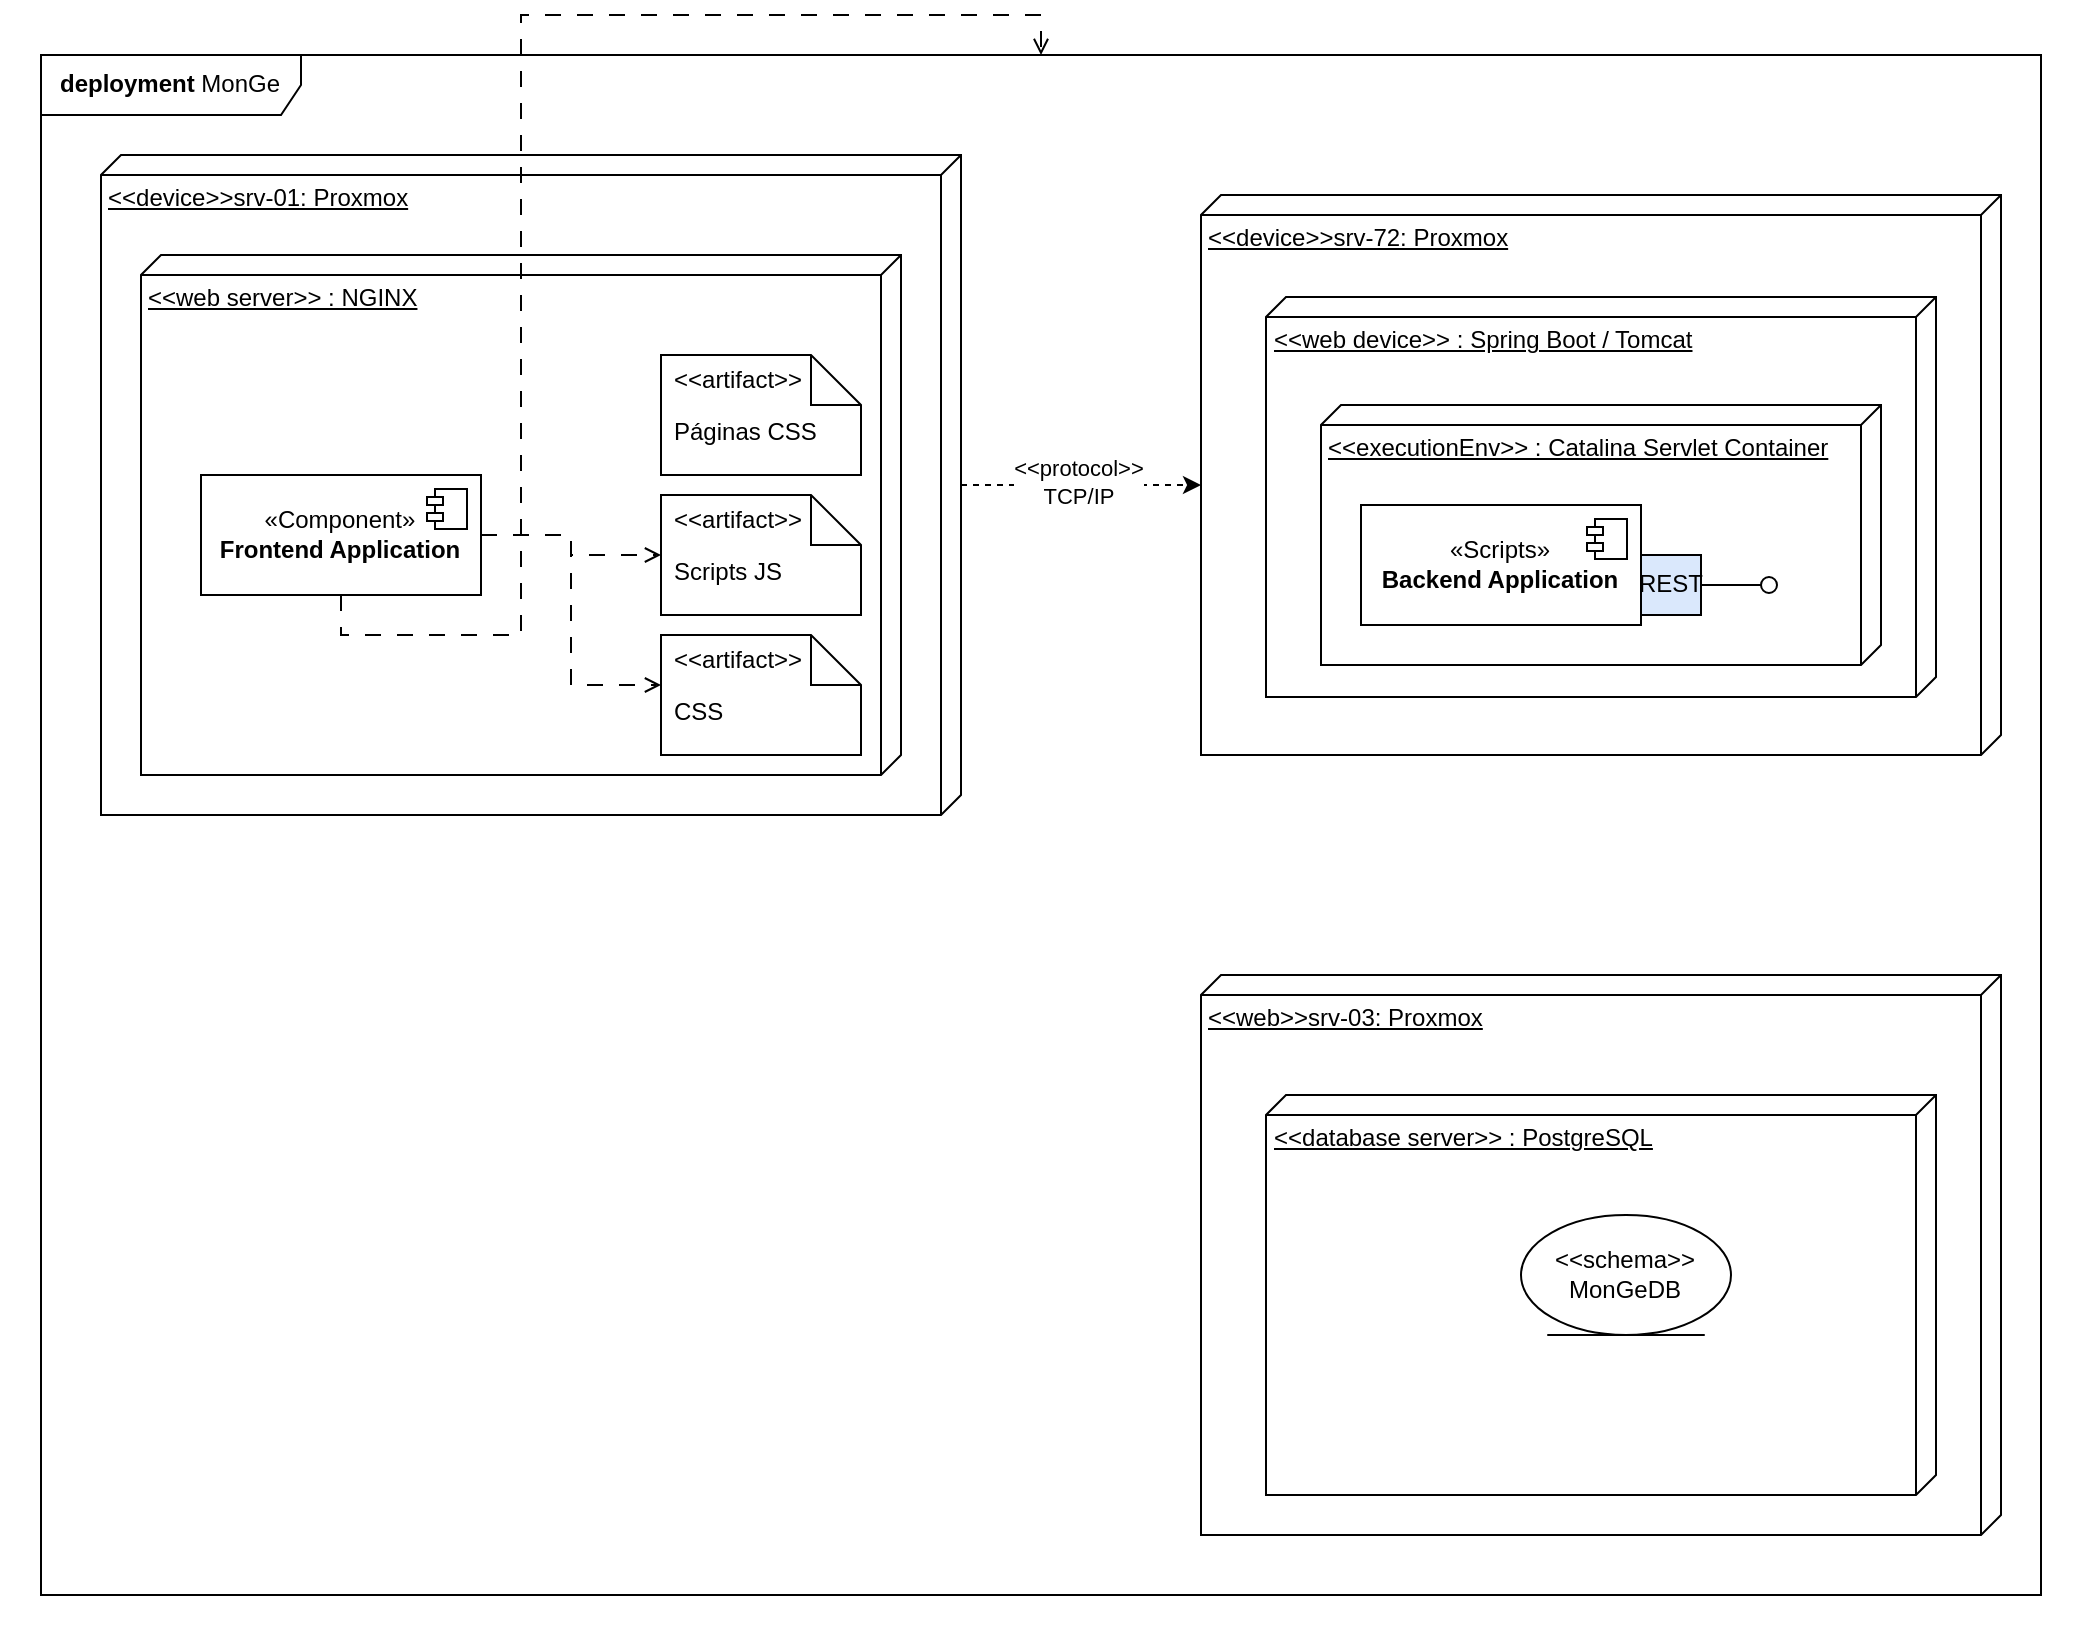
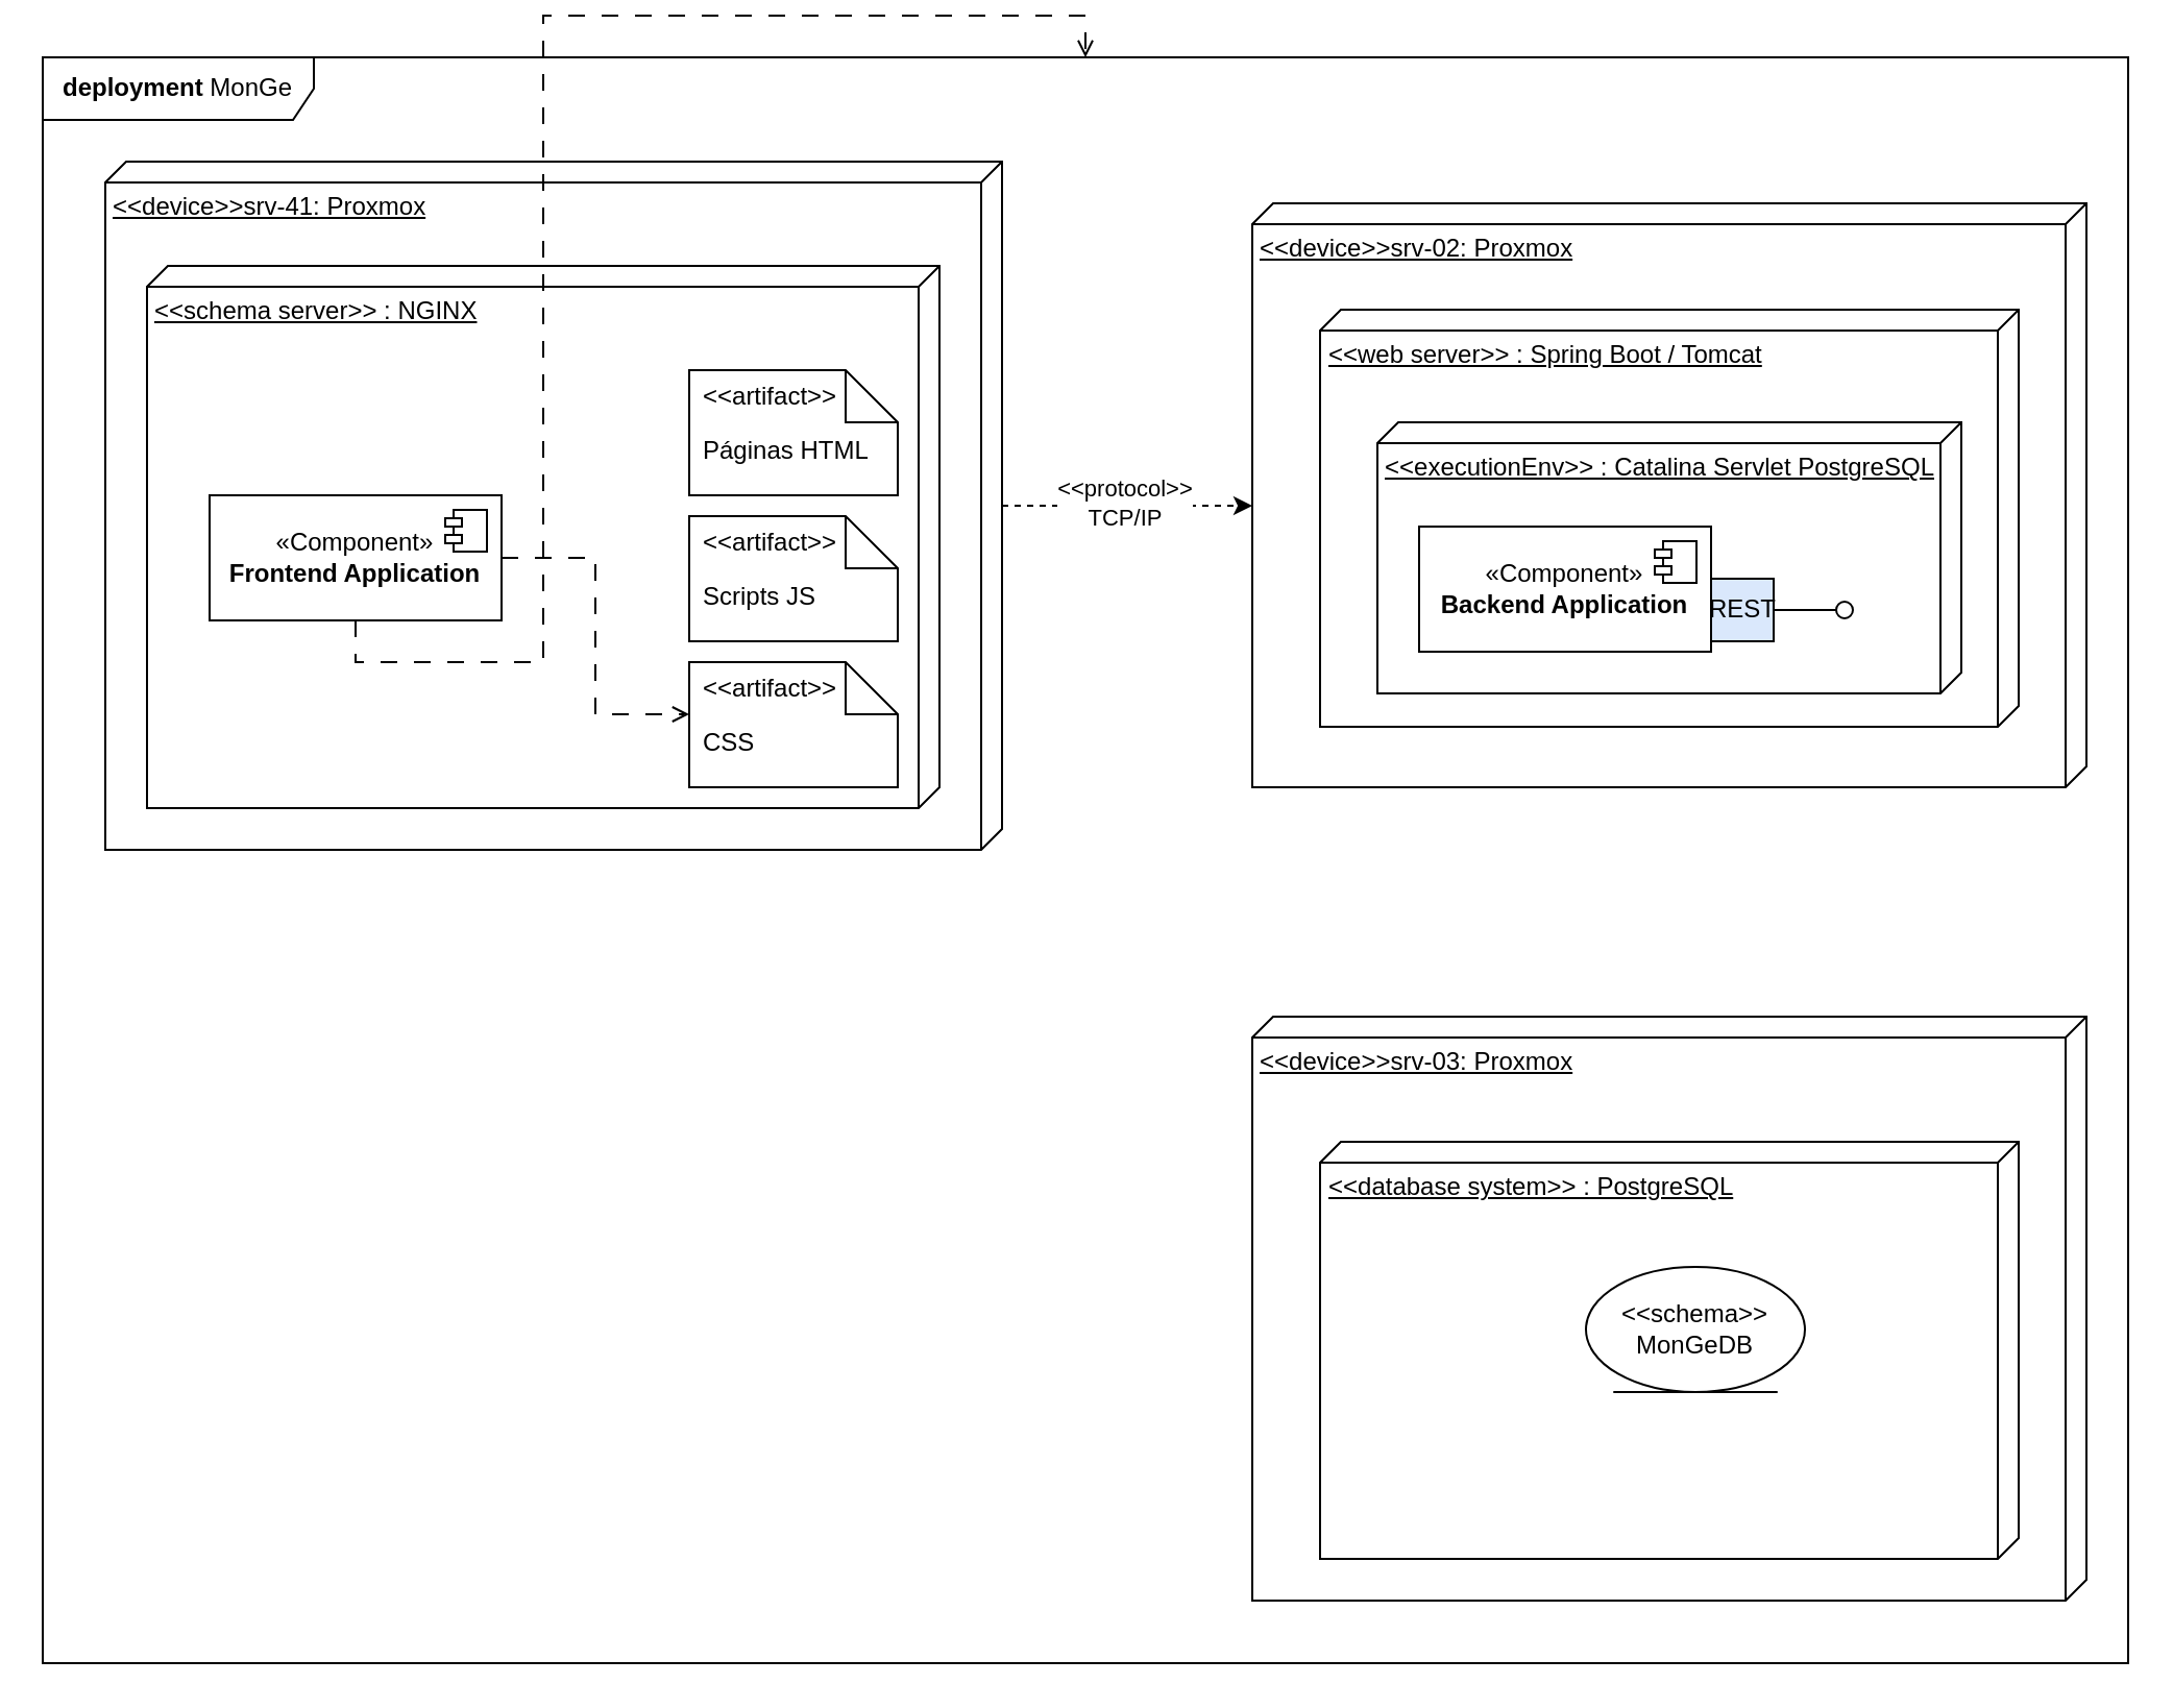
  <mxCell id="0" />
  <mxCell id="1" parent="0" />
  <mxCell id="2" value="&lt;b&gt;deployment&lt;/b&gt; MonGe" style="shape=umlFrame;whiteSpace=wrap;html=1;pointerEvents=0;width=130;height=30;" vertex="1" parent="1"><mxGeometry x="20" y="20" width="1000" height="770" as="geometry" /></mxCell>
- <mxCell id="3" value="&amp;lt;&amp;lt;device&amp;gt;&amp;gt;srv-01: Proxmox" style="verticalAlign=top;align=left;spacingTop=8;spacingLeft=2;spacingRight=12;shape=cube;size=10;direction=south;fontStyle=4;html=1;whiteSpace=wrap;" vertex="1" parent="1"><mxGeometry x="50" y="70" width="430" height="330" as="geometry" /></mxCell>
- <mxCell id="4" value="&amp;lt;&amp;lt;web server&amp;gt;&amp;gt; : NGINX" style="verticalAlign=top;align=left;spacingTop=8;spacingLeft=2;spacingRight=12;shape=cube;size=10;direction=south;fontStyle=4;html=1;whiteSpace=wrap;" vertex="1" parent="1"><mxGeometry x="70" y="120" width="380" height="260" as="geometry" /></mxCell>
+ <mxCell id="3" value="&amp;lt;&amp;lt;device&amp;gt;&amp;gt;srv-41: Proxmox" style="verticalAlign=top;align=left;spacingTop=8;spacingLeft=2;spacingRight=12;shape=cube;size=10;direction=south;fontStyle=4;html=1;whiteSpace=wrap;" vertex="1" parent="1"><mxGeometry x="50" y="70" width="430" height="330" as="geometry" /></mxCell>
+ <mxCell id="4" value="&amp;lt;&amp;lt;schema server&amp;gt;&amp;gt; : NGINX" style="verticalAlign=top;align=left;spacingTop=8;spacingLeft=2;spacingRight=12;shape=cube;size=10;direction=south;fontStyle=4;html=1;whiteSpace=wrap;" vertex="1" parent="1"><mxGeometry x="70" y="120" width="380" height="260" as="geometry" /></mxCell>
  <mxCell id="5" style="edgeStyle=orthogonalEdgeStyle;rounded=0;orthogonalLoop=1;jettySize=auto;html=1;dashed=1;dashPattern=8 8;endArrow=open;endFill=0;" edge="1" parent="1" source="7" target="2"><mxGeometry relative="1" as="geometry" /></mxCell>
  <mxCell id="6" style="edgeStyle=orthogonalEdgeStyle;rounded=0;orthogonalLoop=1;jettySize=auto;html=1;entryX=0;entryY=1;entryDx=0;entryDy=0;dashed=1;dashPattern=8 8;endArrow=open;endFill=0;" edge="1" parent="1" source="7" target="14"><mxGeometry relative="1" as="geometry"><Array as="points"><mxPoint x="285" y="260" /><mxPoint x="285" y="335" /></Array></mxGeometry></mxCell>
  <mxCell id="7" value="«Component»&lt;br&gt;&lt;b&gt;Frontend Application&lt;/b&gt;" style="html=1;dropTarget=0;whiteSpace=wrap;" vertex="1" parent="1"><mxGeometry x="100" y="230" width="140" height="60" as="geometry" /></mxCell>
  <mxCell id="8" value="" style="shape=module;jettyWidth=8;jettyHeight=4;" vertex="1" parent="7"><mxGeometry x="1" width="20" height="20" relative="1" as="geometry"><mxPoint x="-27" y="7" as="offset" /></mxGeometry></mxCell>
- <mxCell id="9" value="Páginas CSS" style="shape=note2;boundedLbl=1;whiteSpace=wrap;html=1;size=25;verticalAlign=top;align=left;spacingLeft=5;whiteSpace=wrap;" vertex="1" parent="1"><mxGeometry x="330" y="170" width="100" height="60" as="geometry" /></mxCell>
+ <mxCell id="9" value="Páginas HTML" style="shape=note2;boundedLbl=1;whiteSpace=wrap;html=1;size=25;verticalAlign=top;align=left;spacingLeft=5;whiteSpace=wrap;" vertex="1" parent="1"><mxGeometry x="330" y="170" width="100" height="60" as="geometry" /></mxCell>
  <mxCell id="10" value="&amp;lt;&amp;lt;artifact&amp;gt;&amp;gt;" style="resizeWidth=1;part=1;html=1;strokeColor=none;fillColor=none;align=left;spacingLeft=5;whiteSpace=wrap;" vertex="1" parent="9"><mxGeometry width="100" height="25" relative="1" as="geometry" /></mxCell>
  <mxCell id="11" value="Scripts JS" style="shape=note2;boundedLbl=1;whiteSpace=wrap;html=1;size=25;verticalAlign=top;align=left;spacingLeft=5;whiteSpace=wrap;" vertex="1" parent="1"><mxGeometry x="330" y="240" width="100" height="60" as="geometry" /></mxCell>
  <mxCell id="12" value="&amp;lt;&amp;lt;artifact&amp;gt;&amp;gt;" style="resizeWidth=1;part=1;html=1;strokeColor=none;fillColor=none;align=left;spacingLeft=5;whiteSpace=wrap;" vertex="1" parent="11"><mxGeometry width="100" height="25" relative="1" as="geometry" /></mxCell>
  <mxCell id="13" value="CSS" style="shape=note2;boundedLbl=1;whiteSpace=wrap;html=1;size=25;verticalAlign=top;align=left;spacingLeft=5;whiteSpace=wrap;" vertex="1" parent="1"><mxGeometry x="330" y="310" width="100" height="60" as="geometry" /></mxCell>
  <mxCell id="14" value="&amp;lt;&amp;lt;artifact&amp;gt;&amp;gt;" style="resizeWidth=1;part=1;html=1;strokeColor=none;fillColor=none;align=left;spacingLeft=5;whiteSpace=wrap;" vertex="1" parent="13"><mxGeometry width="100" height="25" relative="1" as="geometry" /></mxCell>
- <mxCell id="15" style="edgeStyle=orthogonalEdgeStyle;rounded=0;orthogonalLoop=1;jettySize=auto;html=1;entryX=0;entryY=0.5;entryDx=0;entryDy=0;entryPerimeter=0;dashed=1;dashPattern=8 8;endArrow=open;endFill=0;" edge="1" parent="1" source="7" target="11"><mxGeometry relative="1" as="geometry" /></mxCell>
- <mxCell id="16" value="&amp;lt;&amp;lt;device&amp;gt;&amp;gt;srv-72: Proxmox" style="verticalAlign=top;align=left;spacingTop=8;spacingLeft=2;spacingRight=12;shape=cube;size=10;direction=south;fontStyle=4;html=1;whiteSpace=wrap;" vertex="1" parent="1"><mxGeometry x="600" y="90" width="400" height="280" as="geometry" /></mxCell>
- <mxCell id="17" value="&amp;lt;&amp;lt;web device&amp;gt;&amp;gt; : Spring Boot / Tomcat" style="verticalAlign=top;align=left;spacingTop=8;spacingLeft=2;spacingRight=12;shape=cube;size=10;direction=south;fontStyle=4;html=1;whiteSpace=wrap;" vertex="1" parent="1"><mxGeometry x="632.5" y="141" width="335" height="200" as="geometry" /></mxCell>
+ <mxCell id="16" value="&amp;lt;&amp;lt;device&amp;gt;&amp;gt;srv-02: Proxmox" style="verticalAlign=top;align=left;spacingTop=8;spacingLeft=2;spacingRight=12;shape=cube;size=10;direction=south;fontStyle=4;html=1;whiteSpace=wrap;" vertex="1" parent="1"><mxGeometry x="600" y="90" width="400" height="280" as="geometry" /></mxCell>
+ <mxCell id="17" value="&amp;lt;&amp;lt;web server&amp;gt;&amp;gt; : Spring Boot / Tomcat" style="verticalAlign=top;align=left;spacingTop=8;spacingLeft=2;spacingRight=12;shape=cube;size=10;direction=south;fontStyle=4;html=1;whiteSpace=wrap;" vertex="1" parent="1"><mxGeometry x="632.5" y="141" width="335" height="200" as="geometry" /></mxCell>
  <mxCell id="18" style="edgeStyle=orthogonalEdgeStyle;rounded=0;orthogonalLoop=1;jettySize=auto;html=1;entryX=0;entryY=0;entryDx=145;entryDy=400;entryPerimeter=0;dashed=1;" edge="1" parent="1" source="3" target="16"><mxGeometry relative="1" as="geometry" /></mxCell>
  <mxCell id="19" value="&amp;lt;&amp;lt;protocol&amp;gt;&amp;gt;&lt;div&gt;TCP/IP&lt;/div&gt;" style="edgeLabel;html=1;align=center;verticalAlign=middle;resizable=0;points=[];" vertex="1" connectable="0" parent="18"><mxGeometry x="-0.037" y="2" relative="1" as="geometry"><mxPoint as="offset" /></mxGeometry></mxCell>
- <mxCell id="20" value="&amp;lt;&amp;lt;executionEnv&amp;gt;&amp;gt; : Catalina Servlet Container" style="verticalAlign=top;align=left;spacingTop=8;spacingLeft=2;spacingRight=12;shape=cube;size=10;direction=south;fontStyle=4;html=1;whiteSpace=wrap;" vertex="1" parent="1"><mxGeometry x="660" y="195" width="280" height="130" as="geometry" /></mxCell>
- <mxCell id="21" value="«Scripts»&lt;br&gt;&lt;b&gt;Backend Application&lt;/b&gt;" style="html=1;dropTarget=0;whiteSpace=wrap;" vertex="1" parent="1"><mxGeometry x="680" y="245" width="140" height="60" as="geometry" /></mxCell>
+ <mxCell id="20" value="&amp;lt;&amp;lt;executionEnv&amp;gt;&amp;gt; : Catalina Servlet PostgreSQL" style="verticalAlign=top;align=left;spacingTop=8;spacingLeft=2;spacingRight=12;shape=cube;size=10;direction=south;fontStyle=4;html=1;whiteSpace=wrap;" vertex="1" parent="1"><mxGeometry x="660" y="195" width="280" height="130" as="geometry" /></mxCell>
+ <mxCell id="21" value="«Component»&lt;br&gt;&lt;b&gt;Backend Application&lt;/b&gt;" style="html=1;dropTarget=0;whiteSpace=wrap;" vertex="1" parent="1"><mxGeometry x="680" y="245" width="140" height="60" as="geometry" /></mxCell>
  <mxCell id="22" value="" style="shape=module;jettyWidth=8;jettyHeight=4;" vertex="1" parent="21"><mxGeometry x="1" width="20" height="20" relative="1" as="geometry"><mxPoint x="-27" y="7" as="offset" /></mxGeometry></mxCell>
  <mxCell id="23" value="REST" style="html=1;rounded=0;fillColor=#dae8fc;" vertex="1" parent="1"><mxGeometry x="820" y="270" width="30" height="30" as="geometry" /></mxCell>
  <mxCell id="24" value="" style="endArrow=none;html=1;rounded=0;align=center;verticalAlign=top;endFill=0;labelBackgroundColor=none;endSize=2;" edge="1" source="23" target="25" parent="1"><mxGeometry relative="1" as="geometry" /></mxCell>
  <mxCell id="25" value="" style="ellipse;html=1;fontSize=11;align=center;fillColor=none;points=[];aspect=fixed;resizable=0;verticalAlign=bottom;labelPosition=center;verticalLabelPosition=top;flipH=1;" vertex="1" parent="1"><mxGeometry x="880" y="281" width="8" height="8" as="geometry" /></mxCell>
- <mxCell id="26" value="&amp;lt;&amp;lt;web&amp;gt;&amp;gt;srv-03: Proxmox" style="verticalAlign=top;align=left;spacingTop=8;spacingLeft=2;spacingRight=12;shape=cube;size=10;direction=south;fontStyle=4;html=1;whiteSpace=wrap;" vertex="1" parent="1"><mxGeometry x="600" y="480" width="400" height="280" as="geometry" /></mxCell>
- <mxCell id="27" value="&amp;lt;&amp;lt;database server&amp;gt;&amp;gt; : PostgreSQL" style="verticalAlign=top;align=left;spacingTop=8;spacingLeft=2;spacingRight=12;shape=cube;size=10;direction=south;fontStyle=4;html=1;whiteSpace=wrap;" vertex="1" parent="1"><mxGeometry x="632.5" y="540" width="335" height="200" as="geometry" /></mxCell>
+ <mxCell id="26" value="&amp;lt;&amp;lt;device&amp;gt;&amp;gt;srv-03: Proxmox" style="verticalAlign=top;align=left;spacingTop=8;spacingLeft=2;spacingRight=12;shape=cube;size=10;direction=south;fontStyle=4;html=1;whiteSpace=wrap;" vertex="1" parent="1"><mxGeometry x="600" y="480" width="400" height="280" as="geometry" /></mxCell>
+ <mxCell id="27" value="&amp;lt;&amp;lt;database system&amp;gt;&amp;gt; : PostgreSQL" style="verticalAlign=top;align=left;spacingTop=8;spacingLeft=2;spacingRight=12;shape=cube;size=10;direction=south;fontStyle=4;html=1;whiteSpace=wrap;" vertex="1" parent="1"><mxGeometry x="632.5" y="540" width="335" height="200" as="geometry" /></mxCell>
  <mxCell id="28" value="&amp;lt;&amp;lt;schema&amp;gt;&amp;gt;&lt;div&gt;MonGeDB&lt;/div&gt;" style="ellipse;shape=umlEntity;whiteSpace=wrap;html=1;" vertex="1" parent="1"><mxGeometry x="760" y="600" width="105" height="60" as="geometry" /></mxCell>
